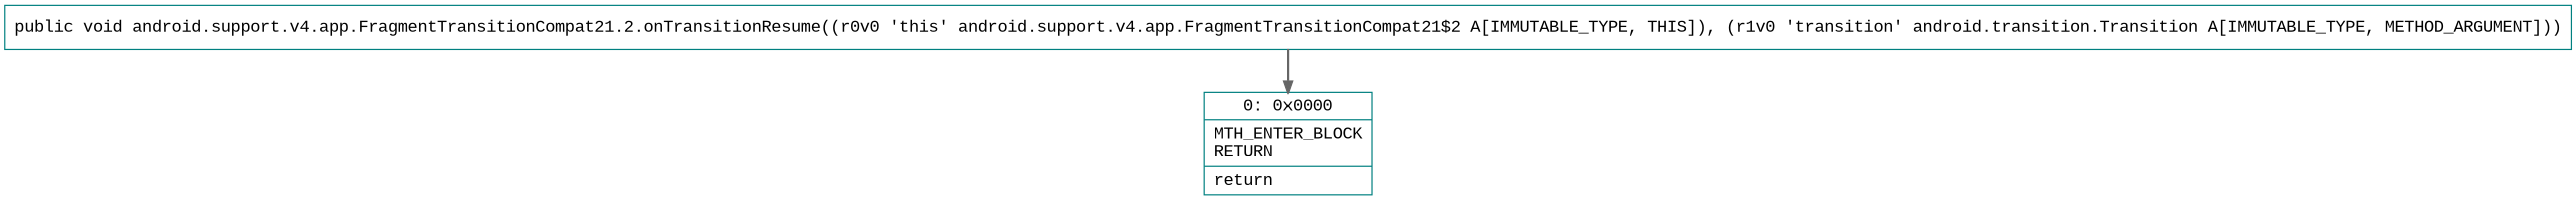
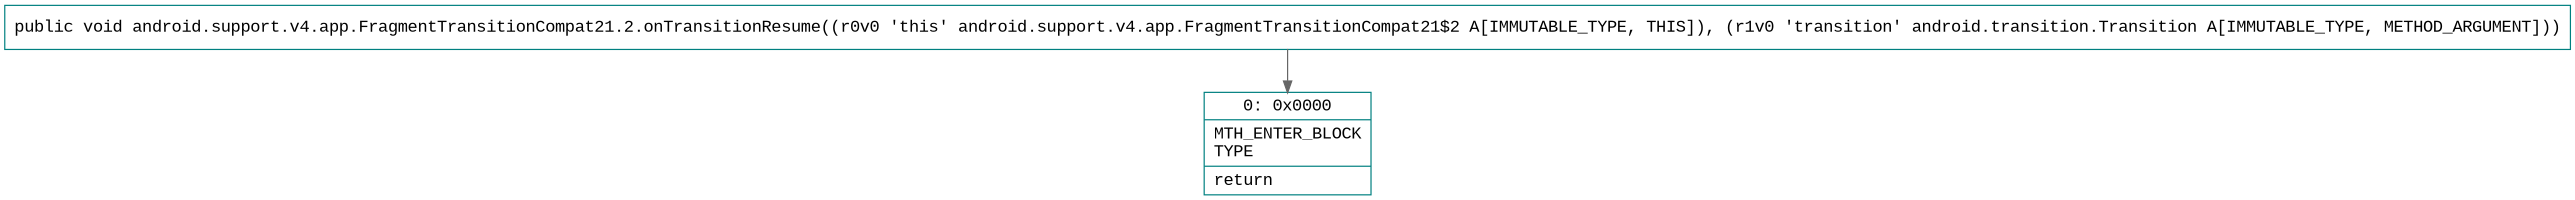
  digraph {
    fontname="Liberation Mono"
    node [shape=record color=teal fontname="Liberation Mono"]
-   n1 [label="{0\:\ 0x0000|MTH_ENTER_BLOCK\lRETURN\l|return\l}"]
+   n1 [label="{0\:\ 0x0000|MTH_ENTER_BLOCK\lTYPE\l|return\l}"]
    n2 [label="{public void android.support.v4.app.FragmentTransitionCompat21.2.onTransitionResume((r0v0 'this' android.support.v4.app.FragmentTransitionCompat21$2 A[IMMUTABLE_TYPE, THIS]), (r1v0 'transition' android.transition.Transition A[IMMUTABLE_TYPE, METHOD_ARGUMENT])) }"]
    n2 -> n1 [color=gray40 fontname="Liberation Mono"]
  }
